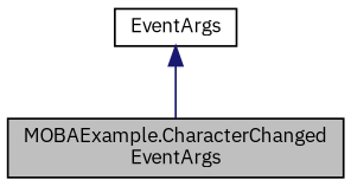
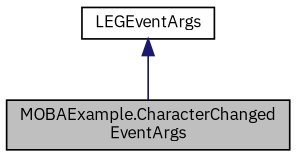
  digraph {
    fontname="IBM Plex Sans"
    node [color=black fontname="IBM Plex Sans" fontsize=10 shape=record style=filled]
    n1 [fillcolor=grey75 fontcolor=black height=0.2 label="MOBAExample.CharacterChanged\lEventArgs" width=0.4]
-   n2 [fillcolor=white height=0.2 label=EventArgs width=0.4]
+   n2 [fillcolor=white height=0.2 label=LEGEventArgs width=0.4]
    n2 -> n1 [color=midnightblue dir=back fontname="IBM Plex Sans" fontsize=10 labelfontname=Helvetica labelfontsize=10 style=solid]
  }
